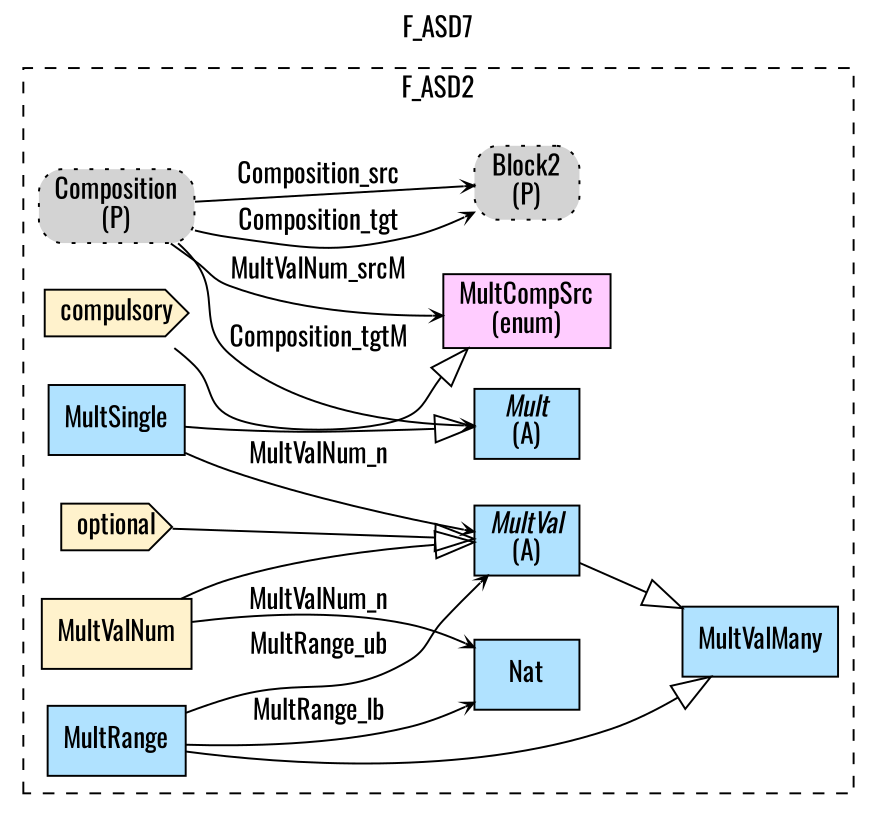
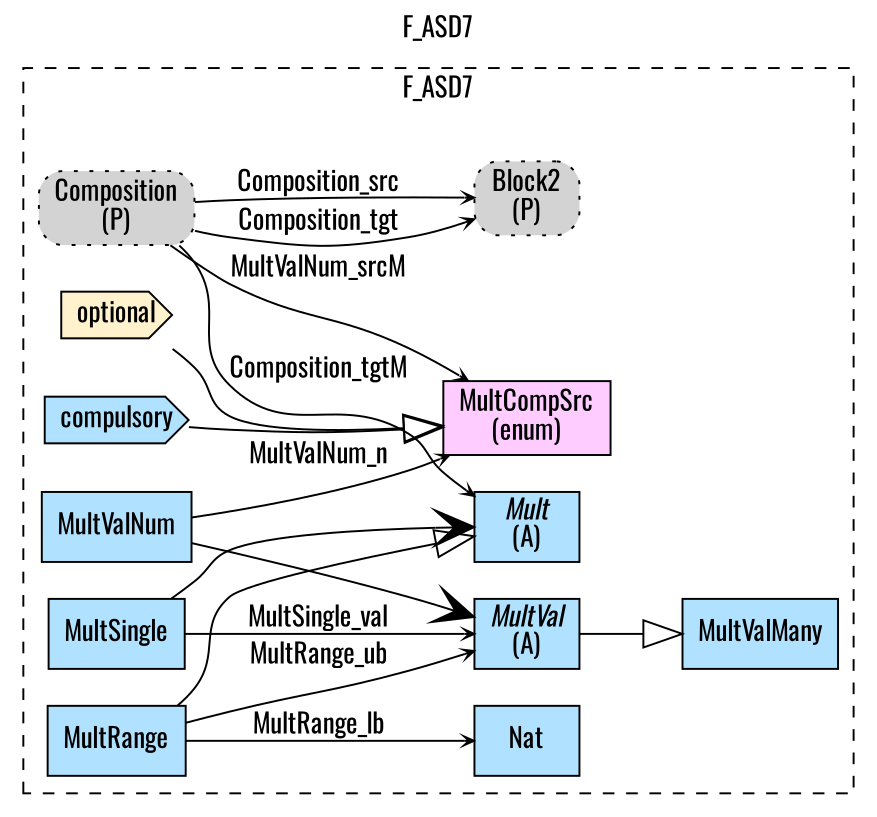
  digraph {
    fontname=Oswald
    label=F_ASD7
    labelfontsize=12
    labelloc=tl
    rankdir=LR
    node [fillcolor=lightskyblue1 fontname=Oswald shape=record style=filled]
    edge [arrowhead=vee arrowsize=.5 fontname=Oswald]
    n1 [fillcolor=lightgray label=<Composition<br/>(P)> shape=box style="rounded,filled,dotted"]
    n2 [fillcolor=lightgray label=<Block2<br/>(P)> shape=box style="rounded,filled,dotted"]
    n3 [label=<{<I>Mult</I><br/>(A)}>]
    n4 [fillcolor="#FFCCFF" label="MultCompSrc\l(enum)"]
    n5 [fillcolor="#FFF2CC" label=optional shape=cds]
-   n6 [fillcolor="#FFF2CC" label=compulsory shape=cds]
+   n6 [label=compulsory shape=cds]
    n7 [label=MultSingle]
    n8 [label=<{<I>MultVal</I><br/>(A)}>]
    n9 [label=MultRange]
    n10 [label=Nat]
-   n11 [fillcolor="#FFF2CC" label=MultValNum]
+   n11 [label=MultValNum]
    n12 [label=MultValMany]
    subgraph cluster_1 {
-     label=F_ASD2
      style=dashed
      n1
      n2
      n3
      n4
      n5
      n6
      n7
      n8
      n9
      n10
      n11
      n12
    }
    n1 -> n2 [label=Composition_src]
    n1 -> n2 [label=Composition_tgt]
    n1 -> n3 [label=Composition_tgtM]
    n1 -> n4 [label=MultValNum_srcM]
-   n5 -> n8 [arrowhead=onormal arrowsize=2.0]
+   n5 -> n4 [arrowhead=onormal arrowsize=2.0]
    n6 -> n4 [arrowhead=onormal arrowsize=2.0]
-   n7 -> n3 [arrowhead=onormal arrowsize=2.0]
-   n7 -> n8 [label=MultValNum_n]
+   n7 -> n3 [arrowsize=2.0]
+   n7 -> n8 [label=MultSingle_val]
    n8 -> n12 [arrowhead=onormal arrowsize=2.0]
-   n9 -> n12 [arrowhead=onormal arrowsize=2.0]
+   n9 -> n3 [arrowhead=onormal arrowsize=2.0]
    n9 -> n8 [label=MultRange_ub]
    n9 -> n10 [label=MultRange_lb]
-   n11 -> n8 [arrowhead=onormal arrowsize=2.0]
-   n11 -> n10 [label=MultValNum_n]
+   n11 -> n8 [arrowsize=2.0]
+   n11 -> n4 [label=MultValNum_n]
  }
